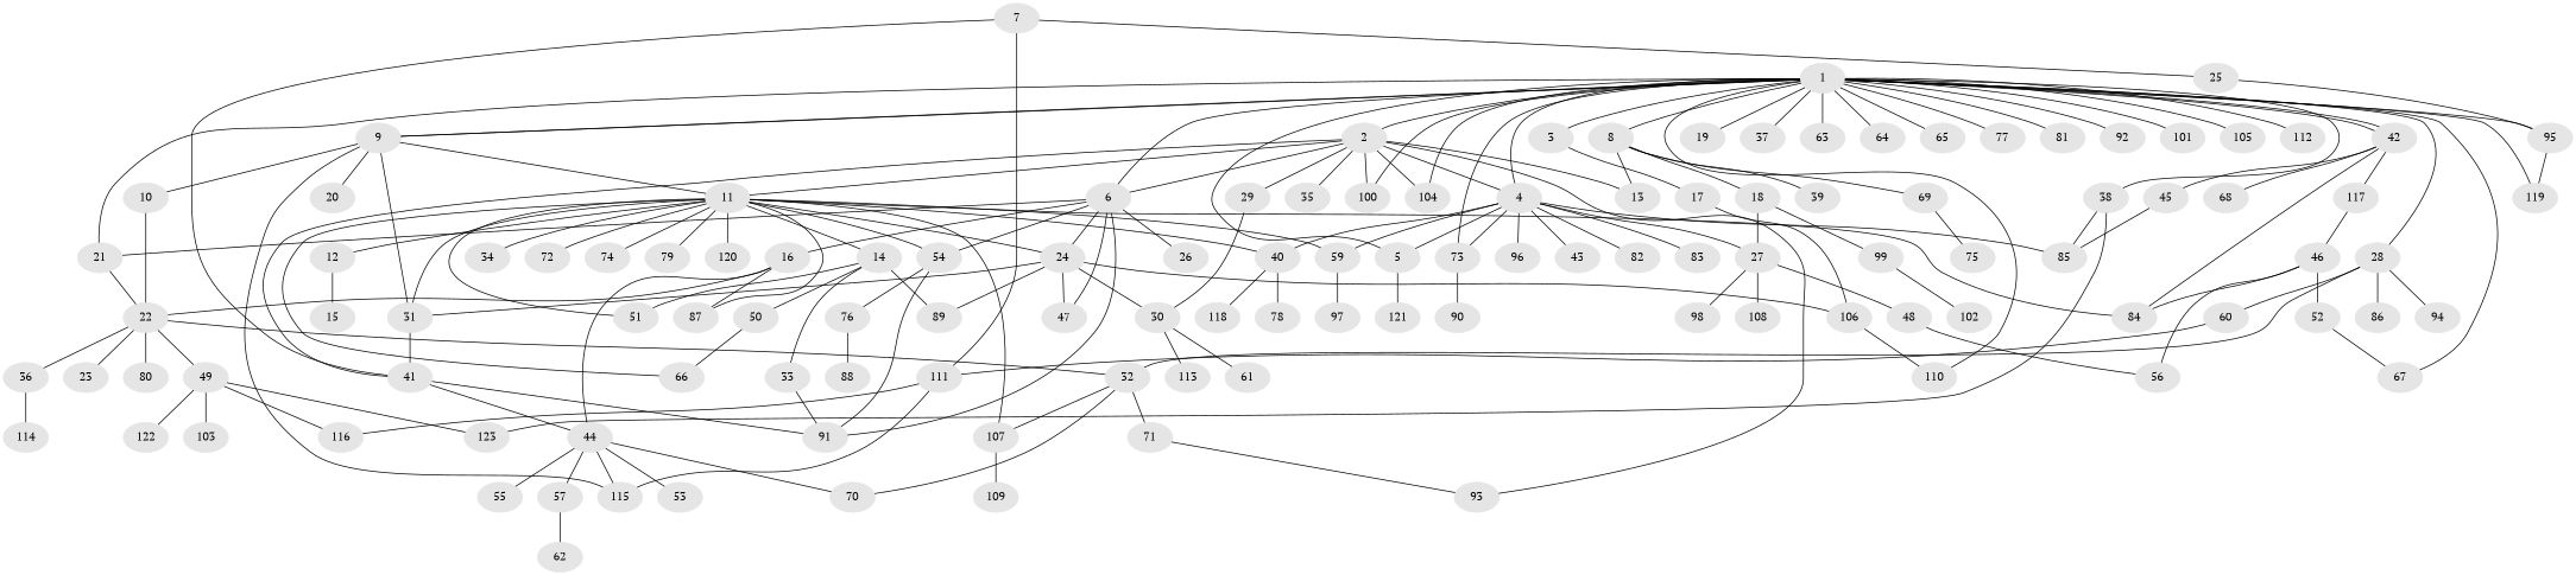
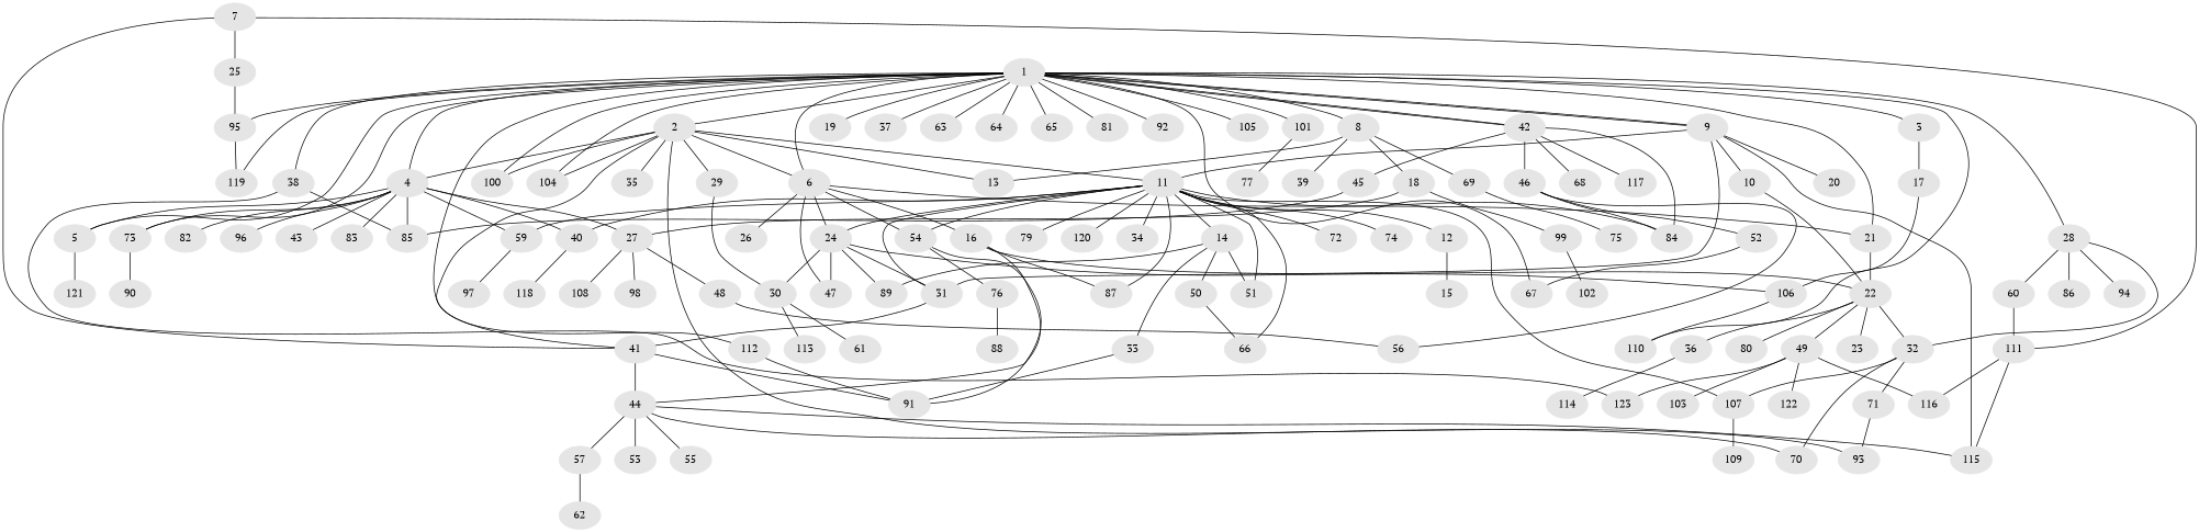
  graph {
    fontname="PT Serif"
    node [color=gray90 fontname="PT Serif" style=filled]
    edge [fontname="PT Serif"]
    1
    2
    3
    4
    5
    6
    8
    9
    19
    21
    28
    37
    38
    42
    63
    64
    65
    67
    73
    77
    81
    92
    95
    100
    101
    104
    105
    110
    112
    119
    11
    13
    29
    35
    41
    93
    17
    27
    40
    43
    59
    82
    83
    85
    96
    121
    16
    24
    26
    47
    54
    91
    18
    39
    69
    10
    20
    31
    115
    22
    32
    60
    86
    94
    123
    45
    84
    46
    68
    117
    90
    12
    14
    34
    51
    66
    72
    74
    79
    87
    107
    120
    30
    44
    106
    48
    98
    108
-   78
    118
    97
    7
    25
    111
    89
    76
    116
    99
    75
    23
    36
    49
    80
    15
    33
    50
    109
    70
    53
    55
    57
    102
    71
    114
    103
    122
    61
    113
    56
    52
    62
    88
    1 -- 2
    1 -- 3
    1 -- 4
    1 -- 5
    1 -- 6
    1 -- 8
    1 -- 9
    1 -- 9
    1 -- 19
    1 -- 21
    1 -- 28
    1 -- 37
    1 -- 38
    1 -- 42
    1 -- 42
    1 -- 63
    1 -- 64
    1 -- 65
    1 -- 67
    1 -- 73
-   1 -- 77
+   101 -- 77
    1 -- 81
    1 -- 92
    1 -- 95
    1 -- 100
    1 -- 101
    1 -- 104
    1 -- 105
    1 -- 110
    1 -- 112
    1 -- 119
    2 -- 4
    2 -- 6
    2 -- 100
    2 -- 104
    2 -- 11
    2 -- 13
    2 -- 29
    2 -- 35
    2 -- 41
    2 -- 93
    3 -- 17
    4 -- 5
    4 -- 73
    4 -- 27
    4 -- 40
    4 -- 43
    4 -- 59
    4 -- 82
    4 -- 83
    4 -- 85
    4 -- 96
    5 -- 121
    6 -- 21
    6 -- 16
    6 -- 24
    6 -- 26
    6 -- 47
    6 -- 54
-   6 -- 91
+   112 -- 91
    8 -- 13
    8 -- 18
    8 -- 39
    8 -- 69
    9 -- 11
    9 -- 10
    9 -- 20
    9 -- 31
    9 -- 115
    21 -- 22
    28 -- 32
    28 -- 60
    28 -- 86
    28 -- 94
    38 -- 85
    38 -- 123
    42 -- 45
    42 -- 84
-   117 -- 46
+   42 -- 46
    42 -- 68
    42 -- 117
    73 -- 90
    95 -- 119
    11 -- 40
    11 -- 59
    11 -- 24
    11 -- 54
    11 -- 31
    11 -- 84
    11 -- 12
    11 -- 14
    11 -- 34
    11 -- 51
    11 -- 66
    11 -- 72
    11 -- 74
    11 -- 79
    11 -- 87
    11 -- 107
    11 -- 120
    29 -- 30
    41 -- 91
    41 -- 44
    17 -- 106
    27 -- 48
    27 -- 98
    27 -- 108
-   40 -- 78
    40 -- 118
    59 -- 97
    16 -- 22
    16 -- 87
    16 -- 44
    24 -- 47
    24 -- 31
    24 -- 30
    24 -- 106
    24 -- 89
    54 -- 91
    54 -- 76
    18 -- 27
    18 -- 99
    69 -- 75
    10 -- 22
    31 -- 41
    22 -- 32
    22 -- 23
    22 -- 36
    22 -- 49
    22 -- 80
    32 -- 107
    32 -- 70
    32 -- 71
    60 -- 111
    45 -- 85
    46 -- 84
    46 -- 56
    46 -- 52
    12 -- 15
    14 -- 51
    14 -- 89
    14 -- 33
    14 -- 50
    107 -- 109
    30 -- 61
    30 -- 113
    44 -- 115
    44 -- 70
    44 -- 53
    44 -- 55
    44 -- 57
    106 -- 110
    48 -- 56
    7 -- 41
    7 -- 25
    7 -- 111
    25 -- 95
    111 -- 115
    111 -- 116
    76 -- 88
    99 -- 102
    36 -- 114
    49 -- 123
    49 -- 116
    49 -- 103
    49 -- 122
    33 -- 91
    50 -- 66
    57 -- 62
    71 -- 93
    52 -- 67
  }
